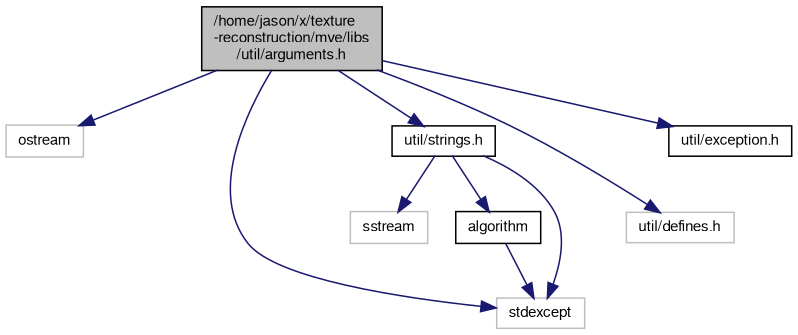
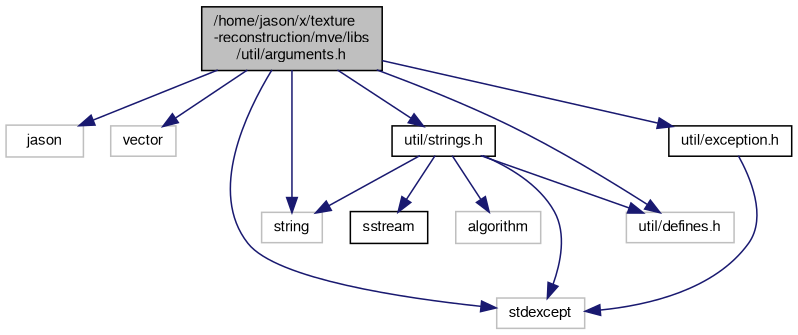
  digraph {
    node [color=grey75 fillcolor=white fontname=FreeSans fontsize=10 shape=record style=filled]
    edge [color=midnightblue fontname=FreeSans fontsize=10 labelfontname=FreeSans labelfontsize=10 style=solid]
    n1 [color=black fillcolor=grey75 fontcolor=black height=0.2 label="/home/jason/x/texture\l-reconstruction/mve/libs\l/util/arguments.h" width=0.4]
-   n2 [height=0.2 label=ostream width=0.4]
+   n2 [height=0.2 label=jason width=0.4]
+   n3 [height=0.2 label=vector width=0.4]
+   n4 [height=0.2 label=string width=0.4]
    n5 [height=0.2 label=stdexcept width=0.4]
    n6 [color=black height=0.2 label="util/strings.h" width=0.4]
    n7 [height=0.2 label="util/defines.h" width=0.4]
    n8 [color=black height=0.2 label="util/exception.h" width=0.4]
-   n9 [height=0.2 label=sstream width=0.4]
-   n10 [color=black height=0.2 label=algorithm width=0.4]
+   n9 [color=black height=0.2 label=sstream width=0.4]
+   n10 [height=0.2 label=algorithm width=0.4]
    n1 -> n2
+   n1 -> n3
+   n1 -> n4
    n1 -> n5
    n1 -> n6
    n1 -> n7
    n1 -> n8
+   n6 -> n4
    n6 -> n5
+   n6 -> n7
    n6 -> n9
    n6 -> n10
-   n10 -> n5
+   n8 -> n5
  }
